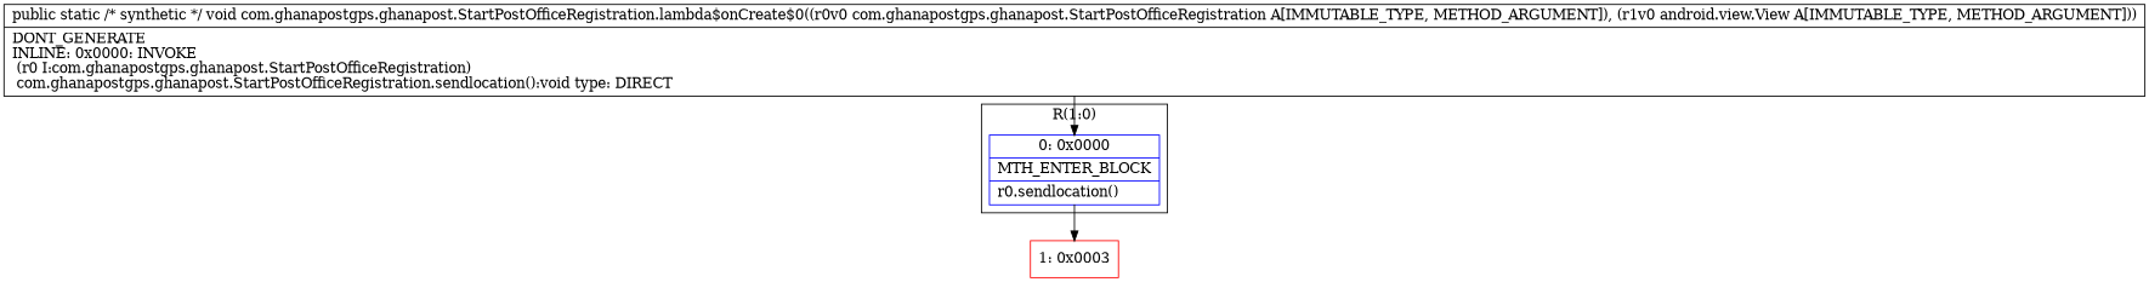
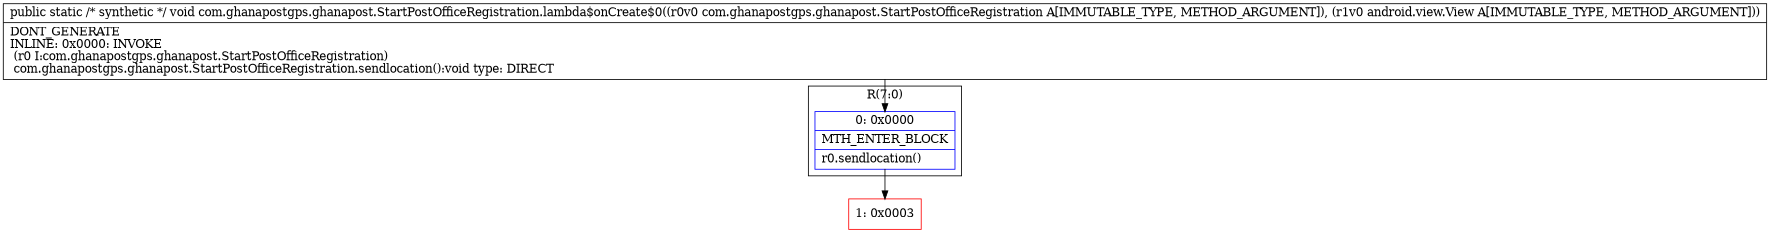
  digraph {
    node [shape=record]
    n1 [color=blue label="{0\:\ 0x0000|MTH_ENTER_BLOCK\l|r0.sendlocation()\l}"]
    n2 [color=red label="{1\:\ 0x0003}"]
    n3 [label="{public static \/* synthetic *\/ void com.ghanapostgps.ghanapost.StartPostOfficeRegistration.lambda$onCreate$0((r0v0 com.ghanapostgps.ghanapost.StartPostOfficeRegistration A[IMMUTABLE_TYPE, METHOD_ARGUMENT]), (r1v0 android.view.View A[IMMUTABLE_TYPE, METHOD_ARGUMENT]))  | DONT_GENERATE\lINLINE: 0x0000: INVOKE  \l  (r0 I:com.ghanapostgps.ghanapost.StartPostOfficeRegistration)\l com.ghanapostgps.ghanapost.StartPostOfficeRegistration.sendlocation():void type: DIRECT\l}"]
    subgraph cluster_1 {
-     label="R(1:0)"
+     label="R(7:0)"
      n1
    }
    n1 -> n2
    n3 -> n1
  }
